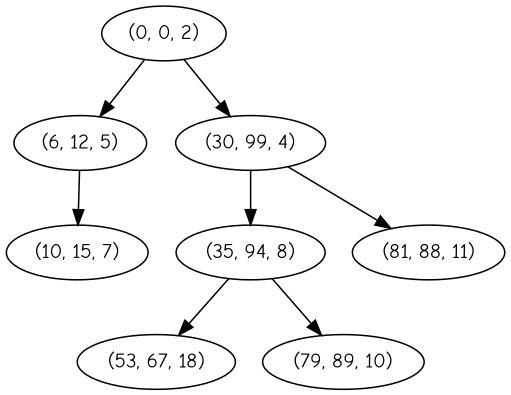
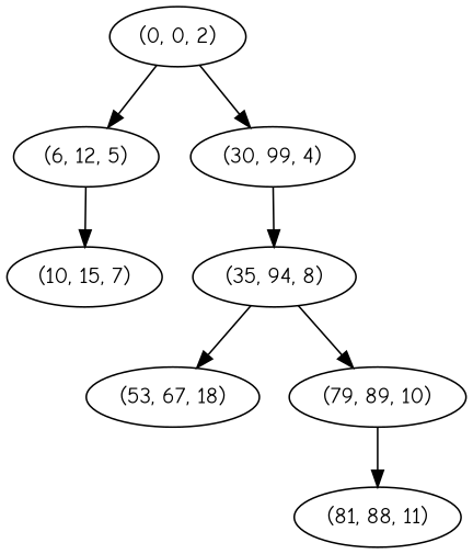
  digraph {
    fontname="Comic Neue"
    node [fontname="Comic Neue"]
    edge [fontname="Comic Neue"]
    n1 [label="(0, 0, 2)"]
    n2 [label="(6, 12, 5)"]
    "(30, 99, 4)"
    "(10, 15, 7)"
    "(35, 94, 8)"
    "(53, 67, 18)"
    "(79, 89, 10)"
    "(81, 88, 11)"
    n1 -> n2
    n1 -> "(30, 99, 4)"
    n2 -> "(10, 15, 7)"
    "(30, 99, 4)" -> "(35, 94, 8)"
    "(35, 94, 8)" -> "(53, 67, 18)"
    "(35, 94, 8)" -> "(79, 89, 10)"
-   "(30, 99, 4)" -> "(81, 88, 11)"
+   "(79, 89, 10)" -> "(81, 88, 11)"
  }
